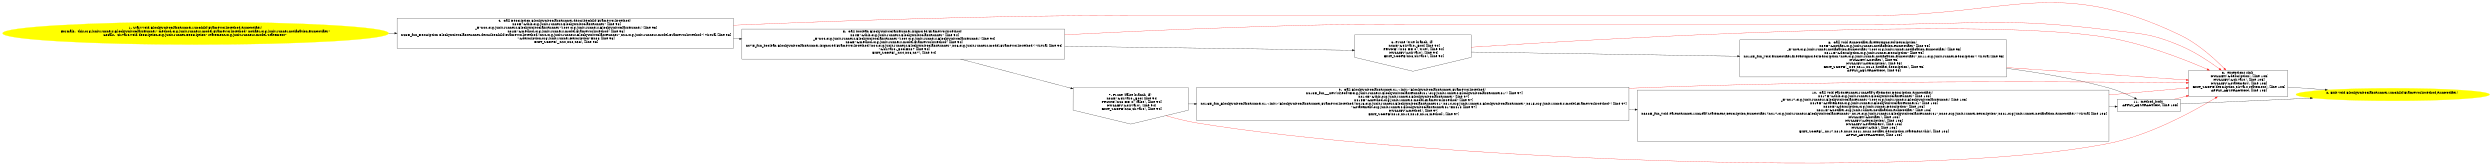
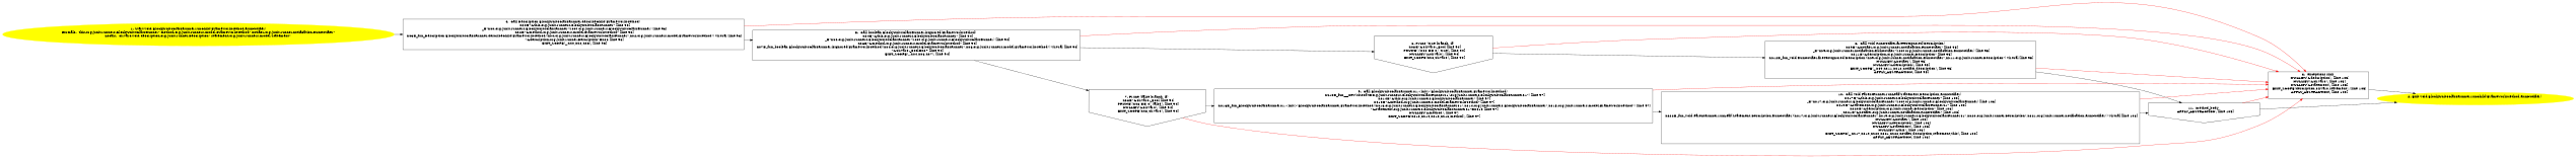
  digraph {
    rankdir=LR
    node [shape=box]
    n1 [color=yellow label="1: Start void BlockJUnit4ClassRunner.runChild(FrameworkMethod,RunNotifier)\nFormals:  this:org.junit.runners.BlockJUnit4ClassRunner* method:org.junit.runners.model.FrameworkMethod* notifier:org.junit.runner.notification.RunNotifier*\nLocals:  $irvar0:void description:org.junit.runner.Description* statement:org.junit.runners.model.Statement* \n  " style=filled shape=""]
    n2 [label="4:  Call Description BlockJUnit4ClassRunner.describeChild(FrameworkMethod) \n   n$0=*&this:org.junit.runners.BlockJUnit4ClassRunner* [line 93]\n  _=*n$0:org.junit.runners.BlockJUnit4ClassRunner*(root org.junit.runners.BlockJUnit4ClassRunner) [line 93]\n  n$2=*&method:org.junit.runners.model.FrameworkMethod* [line 93]\n  n$3=_fun_Description BlockJUnit4ClassRunner.describeChild(FrameworkMethod)(n$0:org.junit.runners.BlockJUnit4ClassRunner*,n$2:org.junit.runners.model.FrameworkMethod*) virtual [line 93]\n  *&description:org.junit.runner.Description*=n$3 [line 93]\n  EXIT_SCOPE(_,n$0,n$2,n$3); [line 93]\n "]
    n3 [label="3:  exceptions sink \n   NULLIFY(&description); [line 105]\n  NULLIFY(&$irvar0); [line 105]\n  NULLIFY(&statement); [line 105]\n  EXIT_SCOPE(description,$irvar0,statement); [line 105]\n  APPLY_ABSTRACTION; [line 105]\n "]
    n4 [label="5:  Call boolean BlockJUnit4ClassRunner.isIgnored(FrameworkMethod) \n   n$4=*&this:org.junit.runners.BlockJUnit4ClassRunner* [line 94]\n  _=*n$4:org.junit.runners.BlockJUnit4ClassRunner*(root org.junit.runners.BlockJUnit4ClassRunner) [line 94]\n  n$6=*&method:org.junit.runners.model.FrameworkMethod* [line 94]\n  n$7=_fun_boolean BlockJUnit4ClassRunner.isIgnored(FrameworkMethod)(n$4:org.junit.runners.BlockJUnit4ClassRunner*,n$6:org.junit.runners.model.FrameworkMethod*) virtual [line 94]\n  *&$irvar0:_Bool=n$7 [line 94]\n  EXIT_SCOPE(_,n$4,n$6,n$7); [line 94]\n "]
    n5 [color=yellow label="2: Exit void BlockJUnit4ClassRunner.runChild(FrameworkMethod,RunNotifier) \n  " style=filled shape=""]
    n6 [label="6: Prune (true branch, if) \n   n$8=*&$irvar0:_Bool [line 94]\n  PRUNE(!(n$8 == 0), true); [line 94]\n  NULLIFY(&$irvar0); [line 94]\n  EXIT_SCOPE(n$8,$irvar0); [line 94]\n " shape=invhouse]
    n7 [label="7: Prune (false branch, if) \n   n$8=*&$irvar0:_Bool [line 94]\n  PRUNE((n$8 == 0), false); [line 94]\n  NULLIFY(&$irvar0); [line 94]\n  EXIT_SCOPE(n$8,$irvar0); [line 94]\n " shape=invhouse]
    n8 [label="8:  Call void RunNotifier.fireTestIgnored(Description) \n   n$9=*&notifier:org.junit.runner.notification.RunNotifier* [line 95]\n  _=*n$9:org.junit.runner.notification.RunNotifier*(root org.junit.runner.notification.RunNotifier) [line 95]\n  n$11=*&description:org.junit.runner.Description* [line 95]\n  n$12=_fun_void RunNotifier.fireTestIgnored(Description)(n$9:org.junit.runner.notification.RunNotifier*,n$11:org.junit.runner.Description*) virtual [line 95]\n  NULLIFY(&notifier); [line 95]\n  NULLIFY(&description); [line 95]\n  EXIT_SCOPE(_,n$9,n$11,n$12,notifier,description); [line 95]\n  APPLY_ABSTRACTION; [line 95]\n "]
    n9 [label="9:  Call BlockJUnit4ClassRunner$1.<init>(BlockJUnit4ClassRunner,FrameworkMethod) \n   n$13=_fun___new(sizeof(t=org.junit.runners.BlockJUnit4ClassRunner$1):org.junit.runners.BlockJUnit4ClassRunner$1*) [line 97]\n  n$14=*&this:org.junit.runners.BlockJUnit4ClassRunner* [line 97]\n  n$15=*&method:org.junit.runners.model.FrameworkMethod* [line 97]\n  n$16=_fun_BlockJUnit4ClassRunner$1.<init>(BlockJUnit4ClassRunner,FrameworkMethod)(n$13:org.junit.runners.BlockJUnit4ClassRunner$1*,n$14:org.junit.runners.BlockJUnit4ClassRunner*,n$15:org.junit.runners.model.FrameworkMethod*) [line 97]\n  *&statement:org.junit.runners.BlockJUnit4ClassRunner$1*=n$13 [line 97]\n  NULLIFY(&method); [line 97]\n  EXIT_SCOPE(n$13,n$14,n$15,n$16,method); [line 97]\n "]
-   n10 [label="11:  method_body \n   APPLY_ABSTRACTION; [line 105]\n "]
+   n10 [label="11:  method_body \n   APPLY_ABSTRACTION; [line 105]\n " shape=invhouse]
    n11 [label="10:  Call void ParentRunner.runLeaf(Statement,Description,RunNotifier) \n   n$17=*&this:org.junit.runners.BlockJUnit4ClassRunner* [line 103]\n  _=*n$17:org.junit.runners.BlockJUnit4ClassRunner*(root org.junit.runners.BlockJUnit4ClassRunner) [line 103]\n  n$19=*&statement:org.junit.runners.BlockJUnit4ClassRunner$1* [line 103]\n  n$20=*&description:org.junit.runner.Description* [line 103]\n  n$21=*&notifier:org.junit.runner.notification.RunNotifier* [line 103]\n  n$22=_fun_void ParentRunner.runLeaf(Statement,Description,RunNotifier)(n$17:org.junit.runners.BlockJUnit4ClassRunner*,n$19:org.junit.runners.BlockJUnit4ClassRunner$1*,n$20:org.junit.runner.Description*,n$21:org.junit.runner.notification.RunNotifier*) virtual [line 103]\n  NULLIFY(&notifier); [line 103]\n  NULLIFY(&description); [line 103]\n  NULLIFY(&statement); [line 103]\n  NULLIFY(&this); [line 103]\n  EXIT_SCOPE(_,n$17,n$19,n$20,n$21,n$22,notifier,description,statement,this); [line 103]\n  APPLY_ABSTRACTION; [line 103]\n "]
    n1 -> n2
    n2 -> n3 [color=red]
    n2 -> n4
    n3 -> n5
    n4 -> n3 [color=red]
    n4 -> n6
    n4 -> n7
    n6 -> n3 [color=red]
    n6 -> n8
    n7 -> n3 [color=red]
    n7 -> n9
    n8 -> n3 [color=red]
    n8 -> n10
    n9 -> n3 [color=red]
    n9 -> n11
    n10 -> n3 [color=red]
    n10 -> n5
    n11 -> n3 [color=red]
    n11 -> n10
  }
